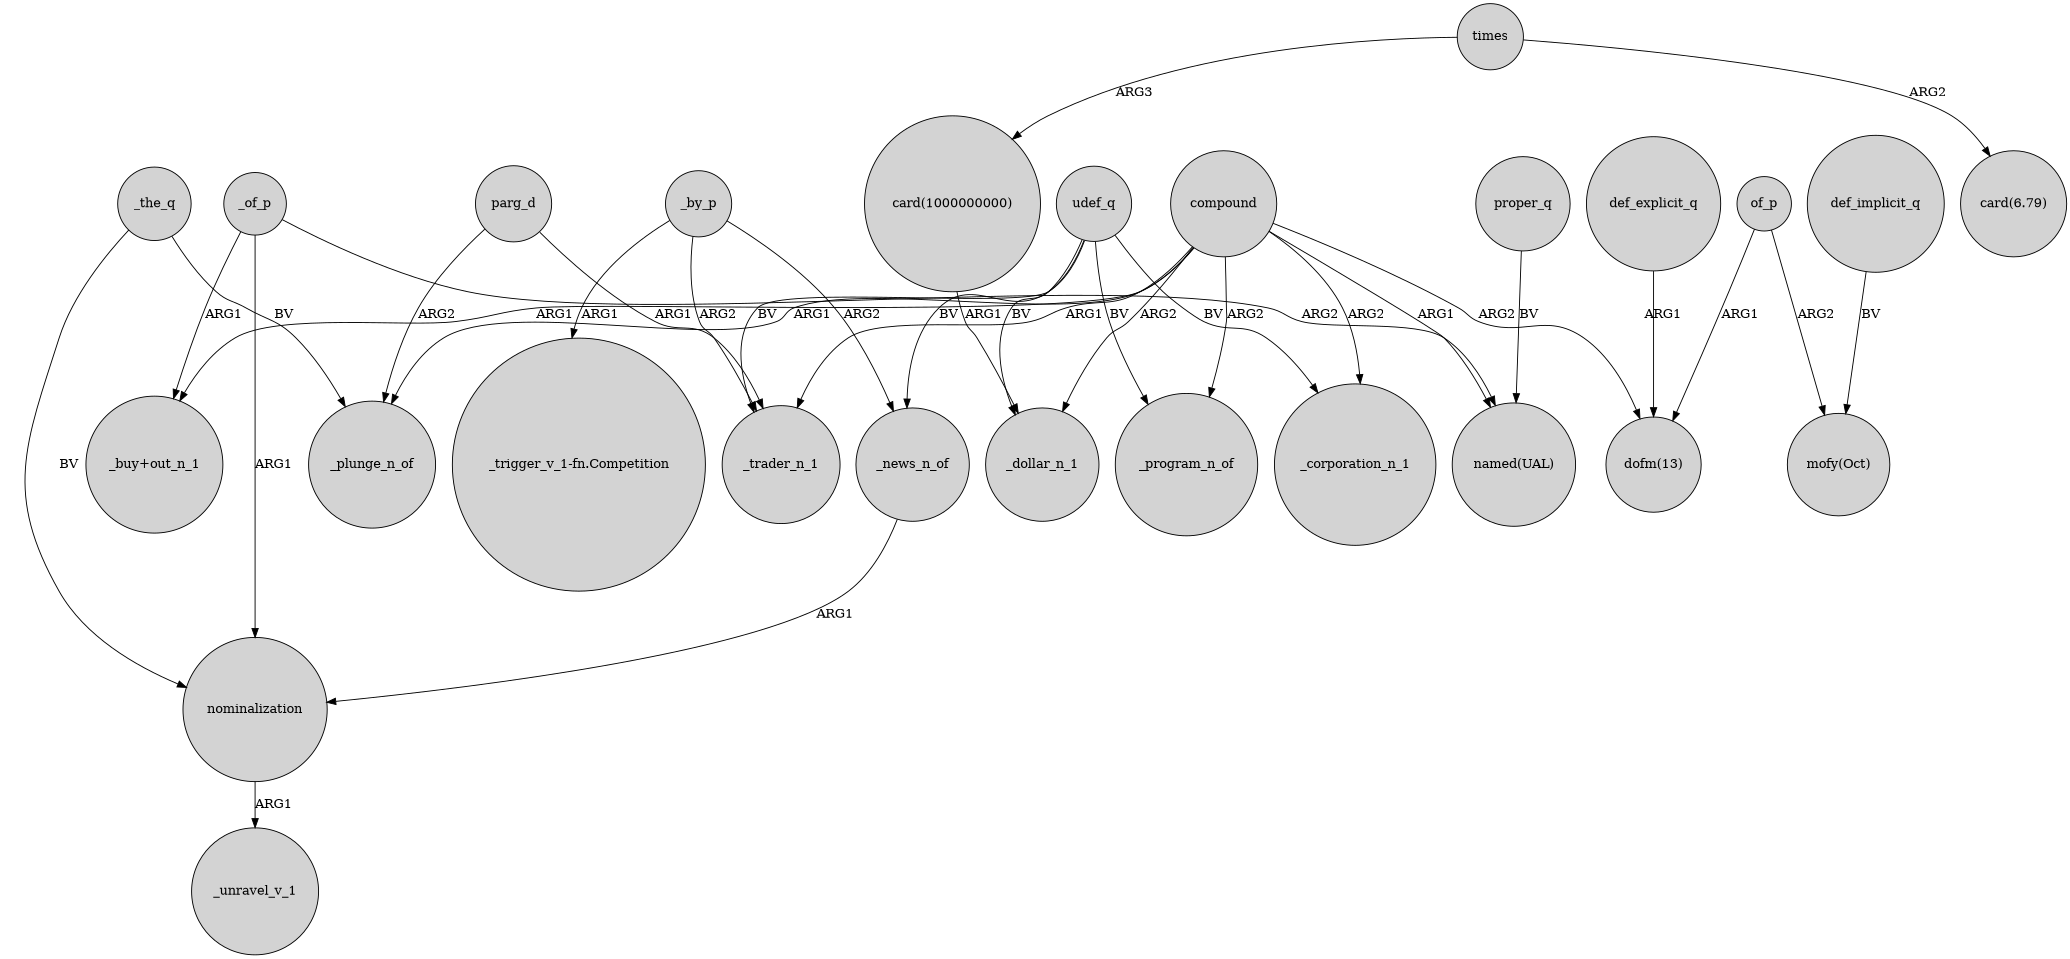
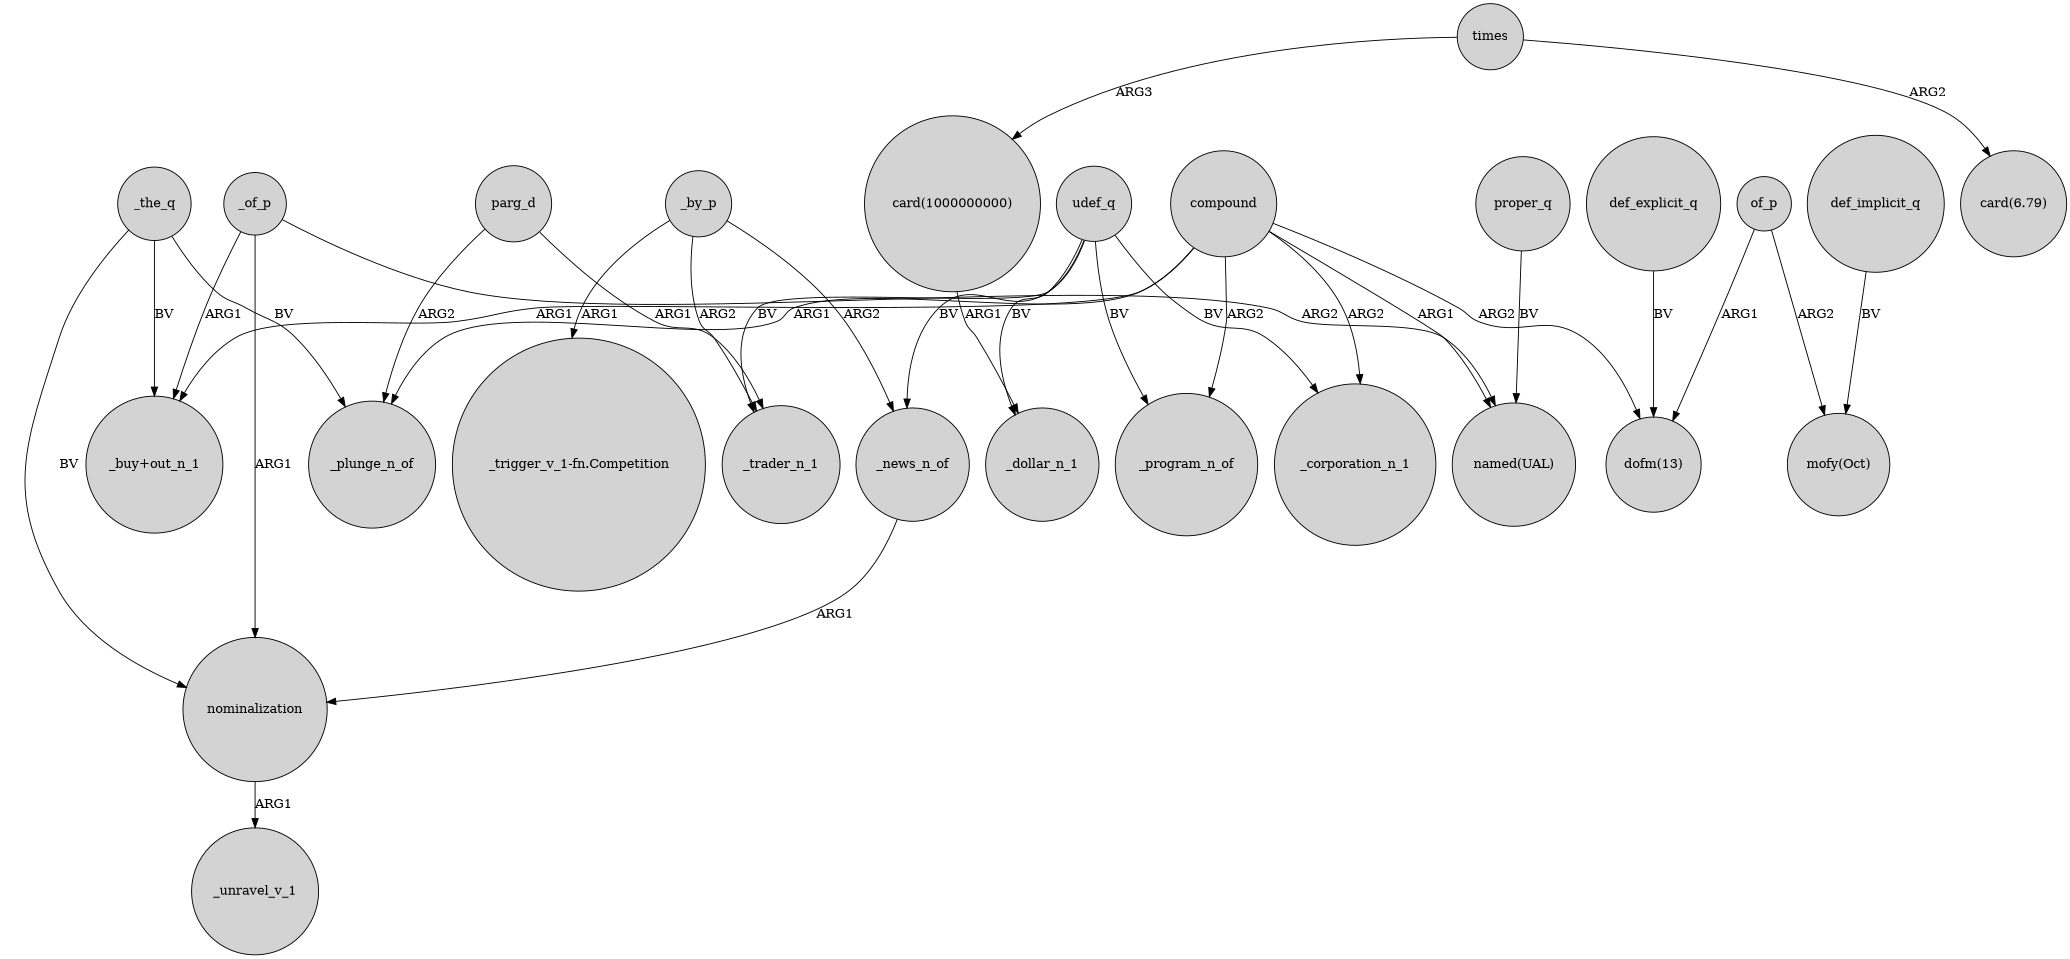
  digraph {
    node [shape=circle style=filled]
    "card(1000000000)"
    _dollar_n_1
    _the_q
    nominalization
    _plunge_n_of
    "_buy+out_n_1"
    _unravel_v_1
    udef_q
    _news_n_of
    _trader_n_1
    _program_n_of
    _corporation_n_1
    compound
    "named(UAL)"
    "dofm(13)"
    times
    "card(6.79)"
    _of_p
    of_p
    "mofy(Oct)"
    _by_p
    "_trigger_v_1-fn.Competition"
    def_explicit_q
    proper_q
    parg_d
    def_implicit_q
    "card(1000000000)" -> _dollar_n_1 [label=ARG1]
    _the_q -> nominalization [label=BV]
    _the_q -> _plunge_n_of [label=BV]
+   _the_q -> "_buy+out_n_1" [label=BV]
    nominalization -> _unravel_v_1 [label=ARG1]
    udef_q -> _dollar_n_1 [label=BV]
    udef_q -> _news_n_of [label=BV]
    udef_q -> _trader_n_1 [label=BV]
    udef_q -> _program_n_of [label=BV]
    udef_q -> _corporation_n_1 [label=BV]
    _news_n_of -> nominalization [label=ARG1]
-   compound -> _dollar_n_1 [label=ARG2]
    compound -> _plunge_n_of [label=ARG1]
    compound -> "_buy+out_n_1" [label=ARG1]
-   compound -> _trader_n_1 [label=ARG1]
    compound -> _program_n_of [label=ARG2]
    compound -> _corporation_n_1 [label=ARG2]
    compound -> "named(UAL)" [label=ARG1]
    compound -> "dofm(13)" [label=ARG2]
    times -> "card(1000000000)" [label=ARG3]
    times -> "card(6.79)" [label=ARG2]
    _of_p -> nominalization [label=ARG1]
    _of_p -> "_buy+out_n_1" [label=ARG1]
    _of_p -> "named(UAL)" [label=ARG2]
    of_p -> "dofm(13)" [label=ARG1]
    of_p -> "mofy(Oct)" [label=ARG2]
    _by_p -> _news_n_of [label=ARG2]
    _by_p -> _trader_n_1 [label=ARG2]
    _by_p -> "_trigger_v_1-fn.Competition" [label=ARG1]
-   def_explicit_q -> "dofm(13)" [label=ARG1]
+   def_explicit_q -> "dofm(13)" [label=BV]
    proper_q -> "named(UAL)" [label=BV]
    parg_d -> _plunge_n_of [label=ARG2]
    parg_d -> _trader_n_1 [label=ARG1]
    def_implicit_q -> "mofy(Oct)" [label=BV]
  }
